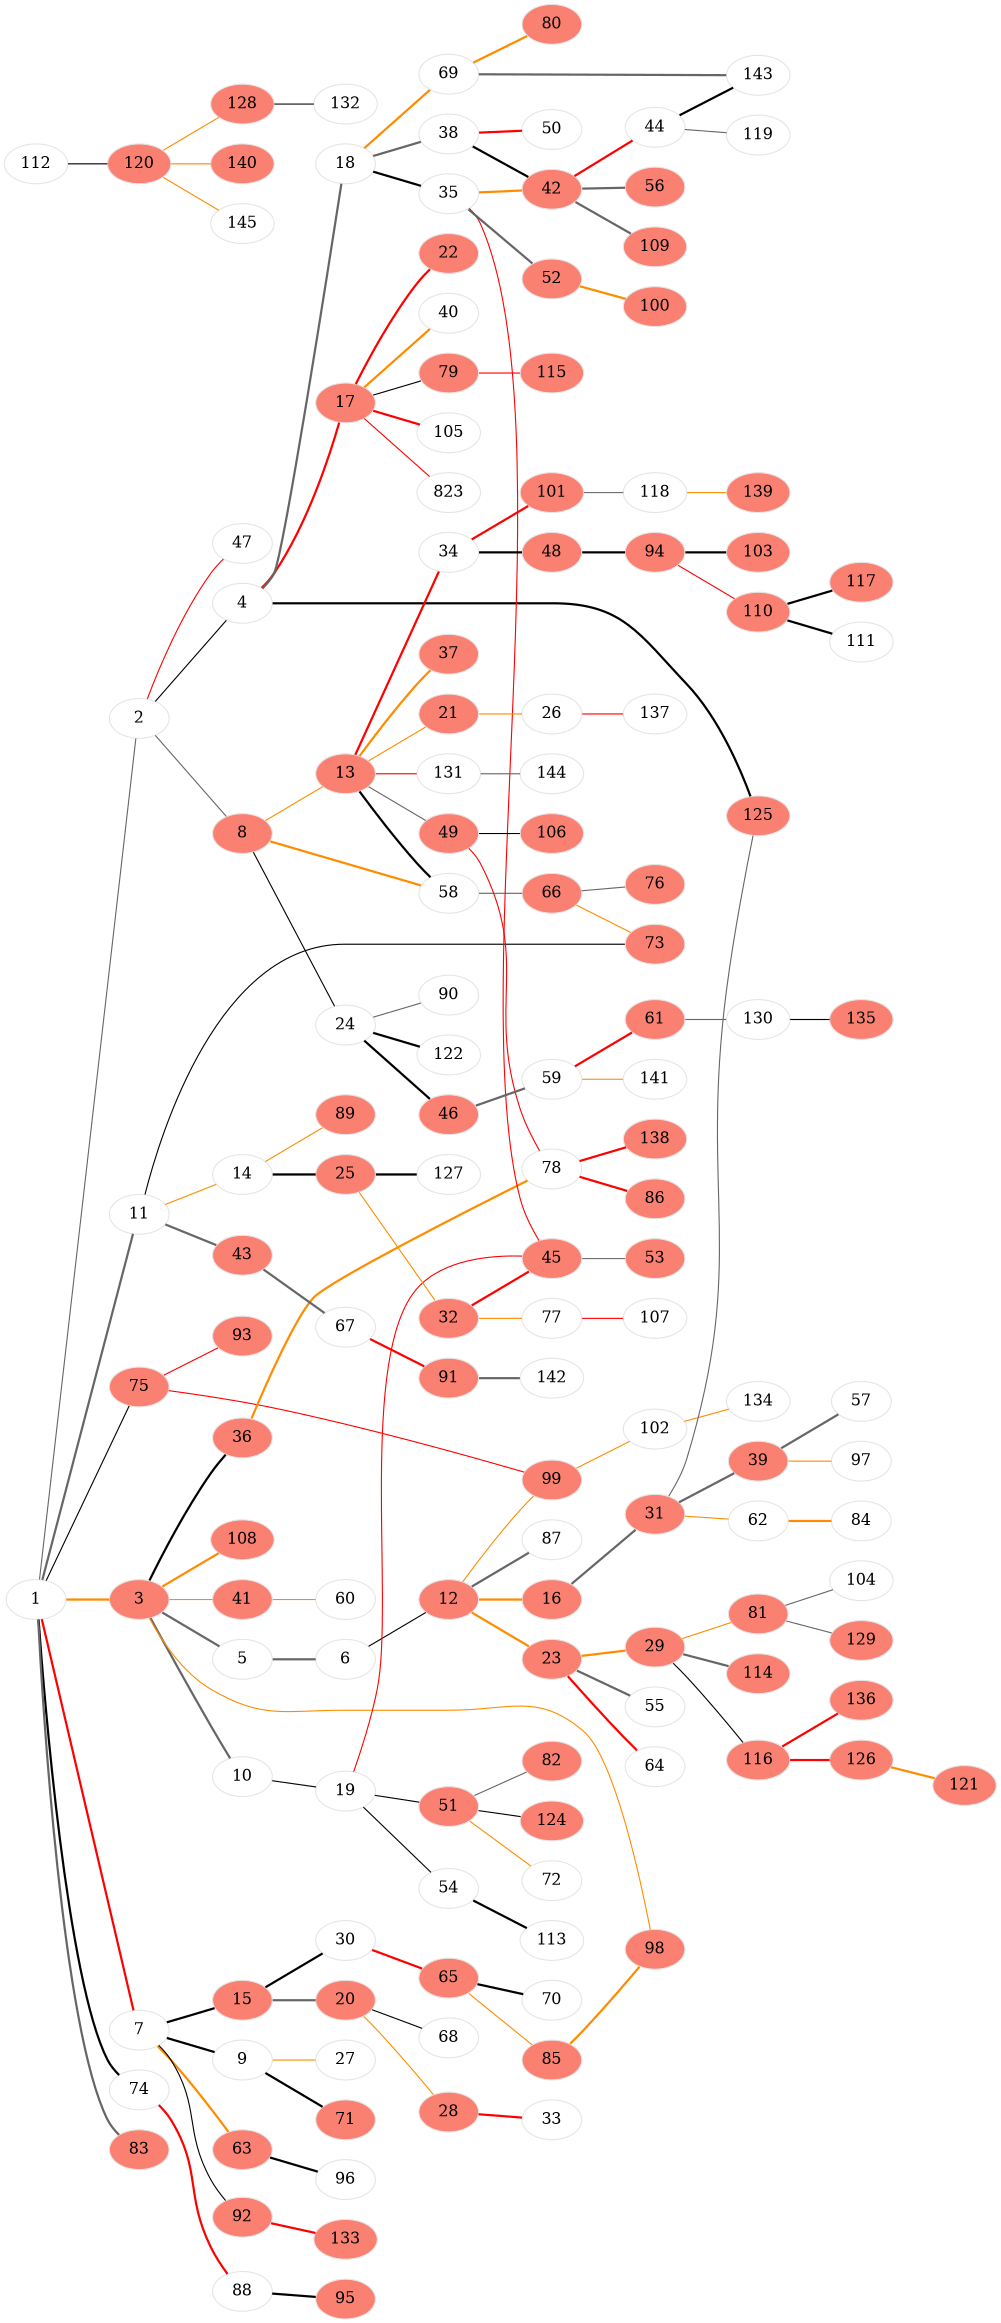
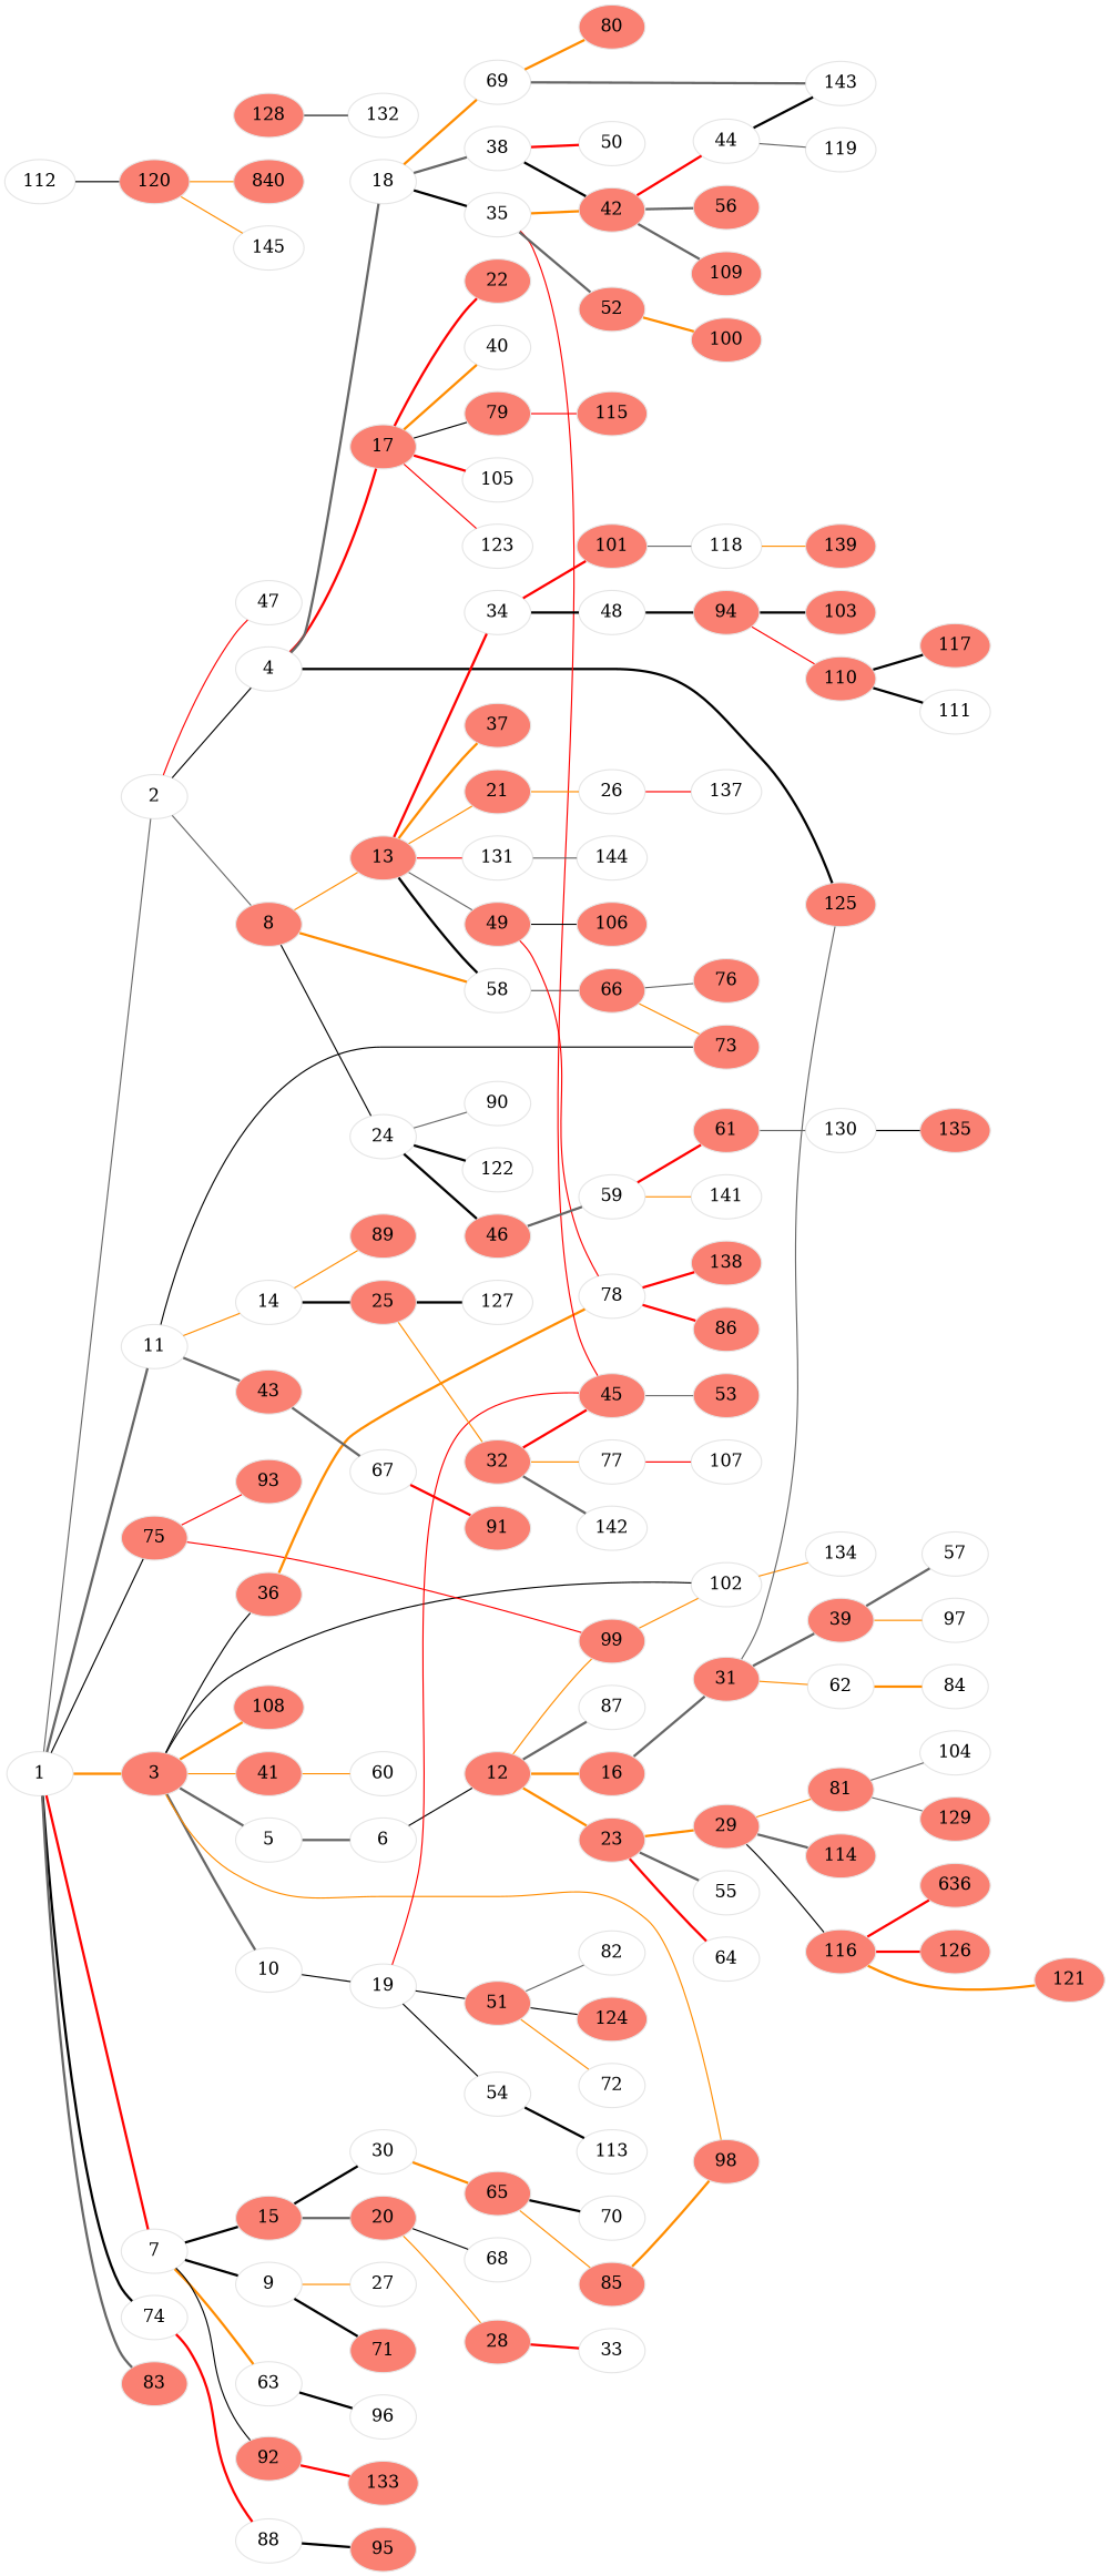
  graph {
    rankdir=LR
    node [color=gray90 fillcolor=salmon style=filled]
    edge [color=darkorange style=bold]
    1 [fillcolor=white]
    2 [fillcolor=white]
    3
    7 [fillcolor=white]
    11 [fillcolor=white]
    74 [fillcolor=white]
    75
    83
    4 [fillcolor=white]
    8
    47 [fillcolor=white]
    5 [fillcolor=white]
    10 [fillcolor=white]
    36
    41
    98
    102 [fillcolor=white]
    108
    9 [fillcolor=white]
    15
-   63
+   63 [fillcolor=white]
    92
    14 [fillcolor=white]
    43
    73
    88 [fillcolor=white]
    99
    93
    17
    18 [fillcolor=white]
    125
    13
    24 [fillcolor=white]
    58 [fillcolor=white]
    6 [fillcolor=white]
    19 [fillcolor=white]
    78 [fillcolor=white]
    60 [fillcolor=white]
    134 [fillcolor=white]
    22
    40 [fillcolor=white]
    79
    105 [fillcolor=white]
-   123 [fillcolor=white label=823]
+   123 [fillcolor=white]
    35 [fillcolor=white]
    38 [fillcolor=white]
    69 [fillcolor=white]
    12
    16
    23
    87 [fillcolor=white]
    27 [fillcolor=white]
    71
    20
    30 [fillcolor=white]
    96 [fillcolor=white]
    133
    21
    34 [fillcolor=white]
    37
    49
    131 [fillcolor=white]
    46
    90 [fillcolor=white]
    122 [fillcolor=white]
    66
    45
    51
    54 [fillcolor=white]
    25
    89
    67 [fillcolor=white]
    31
    29
    55 [fillcolor=white]
    64 [fillcolor=white]
    26 [fillcolor=white]
-   48
+   48 [fillcolor=white]
    101
    106
    144 [fillcolor=white]
    32
    127 [fillcolor=white]
    28
    68 [fillcolor=white]
    65
    39
    62 [fillcolor=white]
    115
    42
    52
    50 [fillcolor=white]
    143 [fillcolor=white]
    80
    53
    72 [fillcolor=white]
-   82
+   82 [fillcolor=white]
    124
    113 [fillcolor=white]
    33 [fillcolor=white]
    137 [fillcolor=white]
    81
    114
    116
    59 [fillcolor=white]
    77 [fillcolor=white]
    104 [fillcolor=white]
    129
    121
    126
-   136
+   136 [label=636]
    70 [fillcolor=white]
    85
    57 [fillcolor=white]
    97 [fillcolor=white]
    84 [fillcolor=white]
    107 [fillcolor=white]
    94
    118 [fillcolor=white]
    44 [fillcolor=white]
    56
    109
    100
    86
    138
    119 [fillcolor=white]
    91
    61
    141 [fillcolor=white]
    103
    110
    76
    130 [fillcolor=white]
    135
    142 [fillcolor=white]
    95
    111 [fillcolor=white]
    117
    112 [fillcolor=white]
    120
    139
    128
-   140
+   140 [label=840]
    145 [fillcolor=white]
    132 [fillcolor=white]
    1 -- 2 [color=gray40 style=solid]
    1 -- 3
    1 -- 7 [color=red]
    1 -- 11 [color=gray40]
    1 -- 74 [color=black]
    1 -- 75 [color=black style=solid]
    1 -- 83 [color=gray40]
    2 -- 4 [color=black style=solid]
    2 -- 8 [color=gray40 style=solid]
    2 -- 47 [color=red style=solid]
    3 -- 5 [color=gray40]
    3 -- 10 [color=gray40]
-   3 -- 36 [color=black]
+   3 -- 36 [color=black style=solid]
    3 -- 41 [style=solid]
    3 -- 98 [style=solid]
+   3 -- 102 [color=black style=solid]
    3 -- 108
    7 -- 9 [color=black]
    7 -- 15 [color=black]
    7 -- 63
    7 -- 92 [color=black style=solid]
    11 -- 14 [style=solid]
    11 -- 43 [color=gray40]
    11 -- 73 [color=black style=solid]
    74 -- 88 [color=red]
    75 -- 99 [color=red style=solid]
    75 -- 93 [color=red style=solid]
    4 -- 17 [color=red]
    4 -- 18 [color=gray40]
    4 -- 125 [color=black]
    8 -- 13 [style=solid]
    8 -- 24 [color=black style=solid]
    8 -- 58
    5 -- 6 [color=gray40]
    10 -- 19 [color=black style=solid]
    36 -- 78
    41 -- 60 [style=solid]
    102 -- 134 [style=solid]
    9 -- 27 [style=solid]
    9 -- 71 [color=black]
    15 -- 20 [color=gray40]
    15 -- 30 [color=black]
    63 -- 96 [color=black]
    92 -- 133 [color=red]
    14 -- 25 [color=black]
    14 -- 89 [style=solid]
    43 -- 67 [color=gray40]
    88 -- 95 [color=black]
    99 -- 102 [style=solid]
    17 -- 22 [color=red]
    17 -- 40
    17 -- 79 [color=black style=solid]
    17 -- 105 [color=red]
    17 -- 123 [color=red style=solid]
    18 -- 35 [color=black]
    18 -- 38 [color=gray40]
    18 -- 69
    13 -- 58 [color=black]
    13 -- 21 [style=solid]
    13 -- 34 [color=red]
    13 -- 37
    13 -- 49 [color=gray40 style=solid]
    13 -- 131 [color=red style=solid]
    24 -- 46 [color=black]
    24 -- 90 [color=gray40 style=solid]
    24 -- 122 [color=black]
    58 -- 66 [color=gray40 style=solid]
    6 -- 12 [color=black style=solid]
    19 -- 45 [color=red style=solid]
    19 -- 51 [color=black style=solid]
    19 -- 54 [color=black style=solid]
    78 -- 86 [color=red]
    78 -- 138 [color=red]
    79 -- 115 [color=red style=solid]
    35 -- 45 [color=red style=solid]
    35 -- 42
    35 -- 52 [color=gray40]
    38 -- 42 [color=black]
    38 -- 50 [color=red]
    69 -- 143 [color=gray40]
    69 -- 80
    12 -- 99 [style=solid]
    12 -- 16
    12 -- 23
    12 -- 87 [color=gray40]
    16 -- 31 [color=gray40]
    23 -- 29
    23 -- 55 [color=gray40]
    23 -- 64 [color=red]
    20 -- 28 [style=solid]
    20 -- 68 [color=black style=solid]
-   30 -- 65 [color=red]
+   30 -- 65
    21 -- 26 [style=solid]
    34 -- 48 [color=black]
    34 -- 101 [color=red]
    49 -- 78 [color=red style=solid]
    49 -- 106 [color=black style=solid]
    131 -- 144 [color=gray40 style=solid]
    46 -- 59 [color=gray40]
    66 -- 73 [style=solid]
    66 -- 76 [color=gray40 style=solid]
    45 -- 53 [color=gray40 style=solid]
    51 -- 72 [style=solid]
    51 -- 82 [color=gray40 style=solid]
    51 -- 124 [color=black style=solid]
    54 -- 113 [color=black]
    25 -- 32 [style=solid]
    25 -- 127 [color=black]
    67 -- 91 [color=red]
    31 -- 125 [color=gray40 style=solid]
    31 -- 39 [color=gray40]
    31 -- 62 [style=solid]
    29 -- 81 [style=solid]
    29 -- 114 [color=gray40]
    29 -- 116 [color=black style=solid]
    26 -- 137 [color=red style=solid]
    48 -- 94 [color=black]
    101 -- 118 [color=gray40 style=solid]
    32 -- 45 [color=red]
    32 -- 77 [style=solid]
    28 -- 33 [color=red]
    65 -- 70 [color=black]
    65 -- 85 [style=solid]
    39 -- 57 [color=gray40]
    39 -- 97 [style=solid]
    62 -- 84
    42 -- 44 [color=red]
    42 -- 56 [color=gray40]
    42 -- 109 [color=gray40]
    52 -- 100
    81 -- 104 [color=gray40 style=solid]
    81 -- 129 [color=gray40 style=solid]
-   126 -- 121
+   116 -- 121
    116 -- 126 [color=red]
    116 -- 136 [color=red]
    59 -- 61 [color=red]
    59 -- 141 [style=solid]
    77 -- 107 [color=red style=solid]
    85 -- 98
    94 -- 103 [color=black]
    94 -- 110 [color=red style=solid]
    118 -- 139 [style=solid]
    44 -- 143 [color=black]
    44 -- 119 [color=gray40 style=solid]
-   91 -- 142 [color=gray40]
+   32 -- 142 [color=gray40]
    61 -- 130 [color=gray40 style=solid]
    110 -- 111 [color=black]
    110 -- 117 [color=black]
    130 -- 135 [color=black style=solid]
    112 -- 120 [color=black style=solid]
-   120 -- 128 [style=solid]
    120 -- 140 [style=solid]
    120 -- 145 [style=solid]
    128 -- 132 [color=black style=solid]
  }
